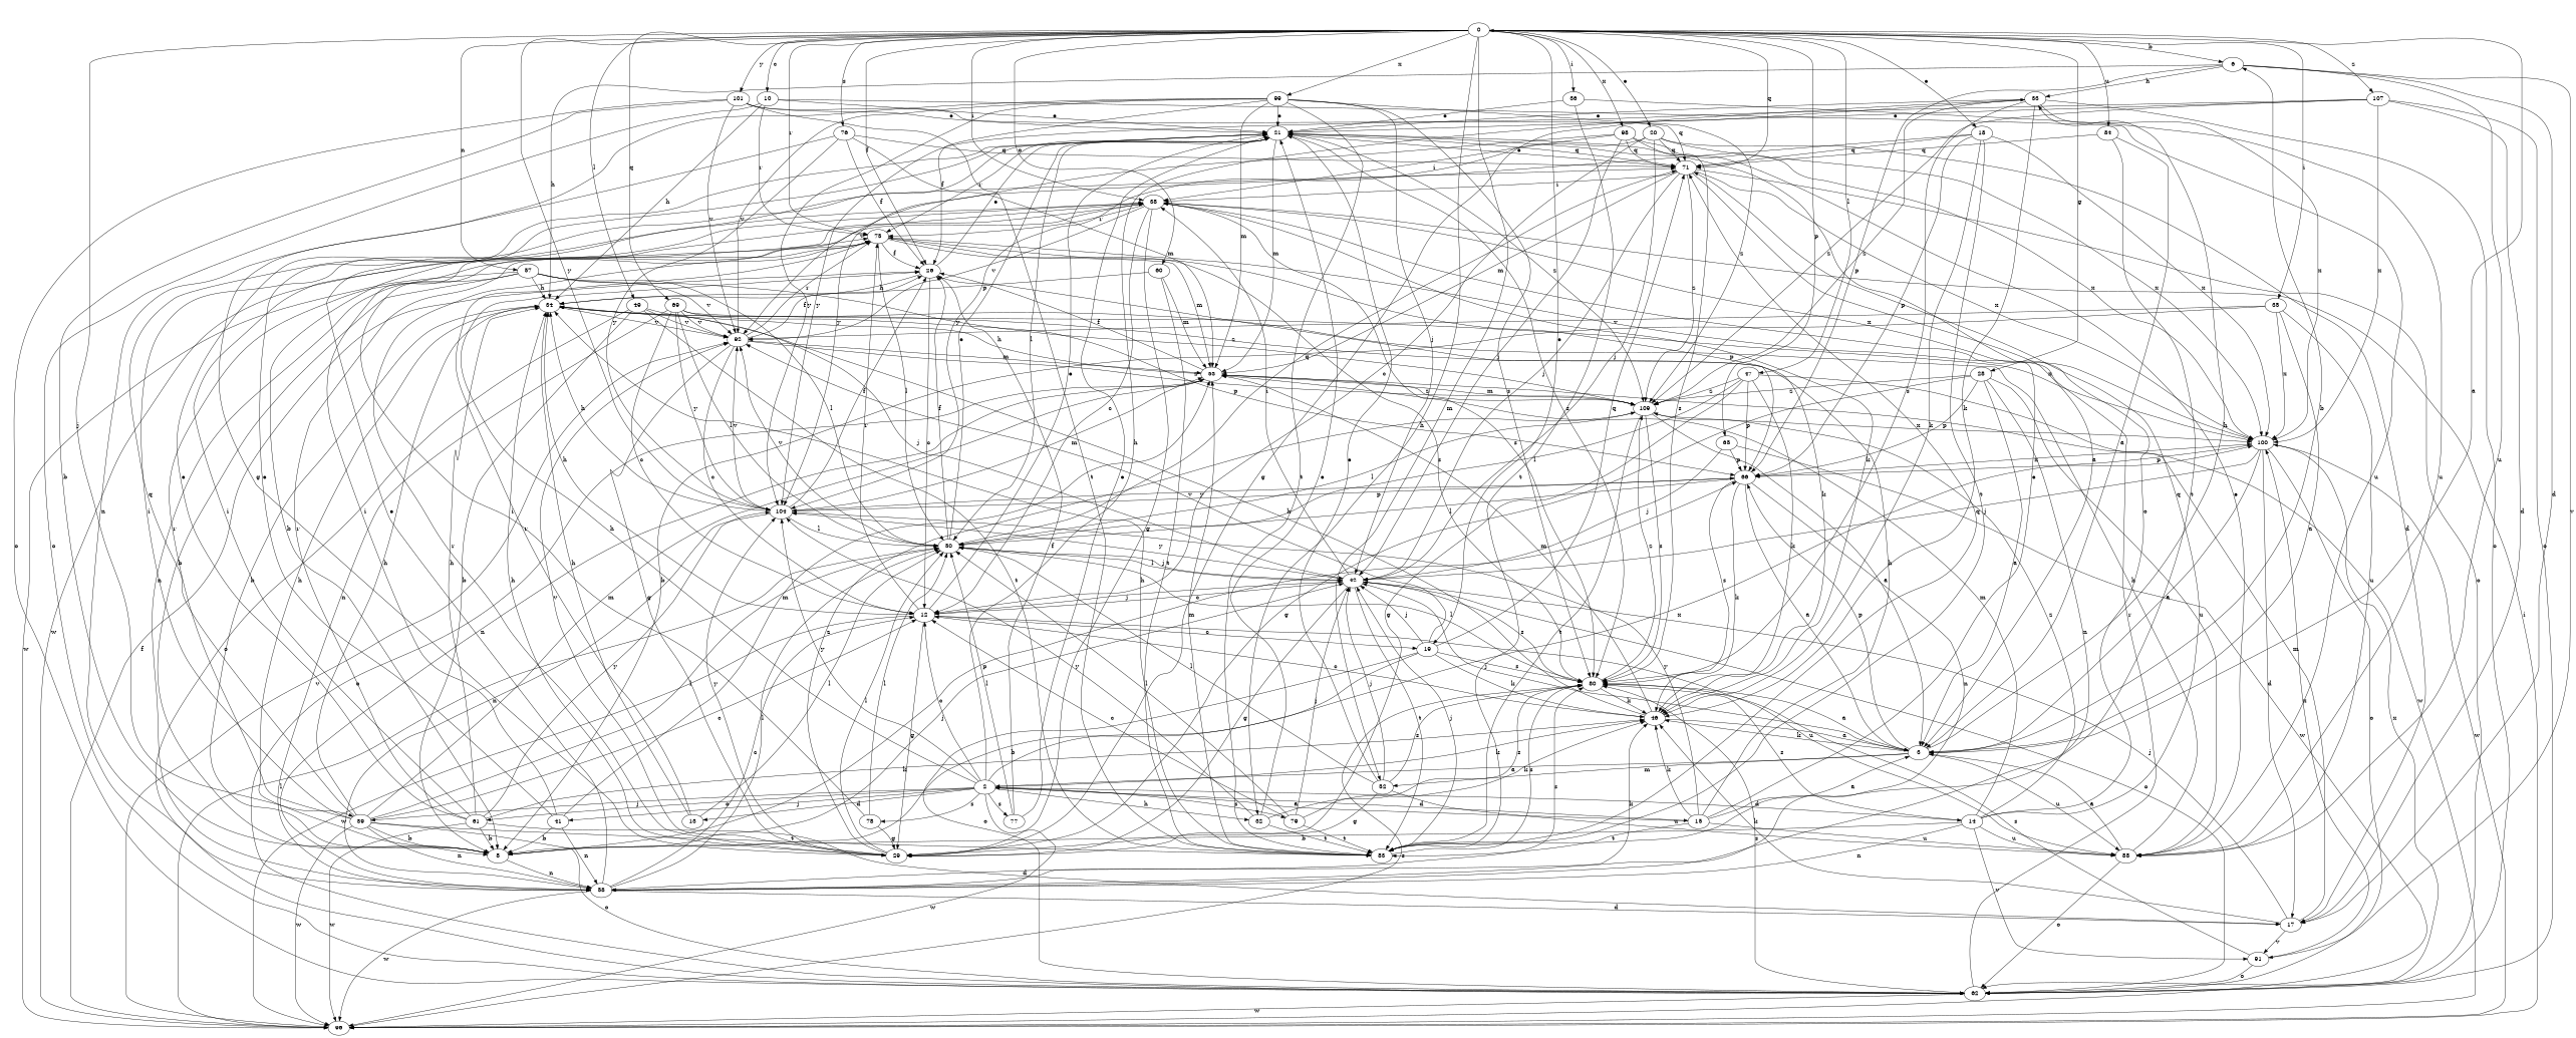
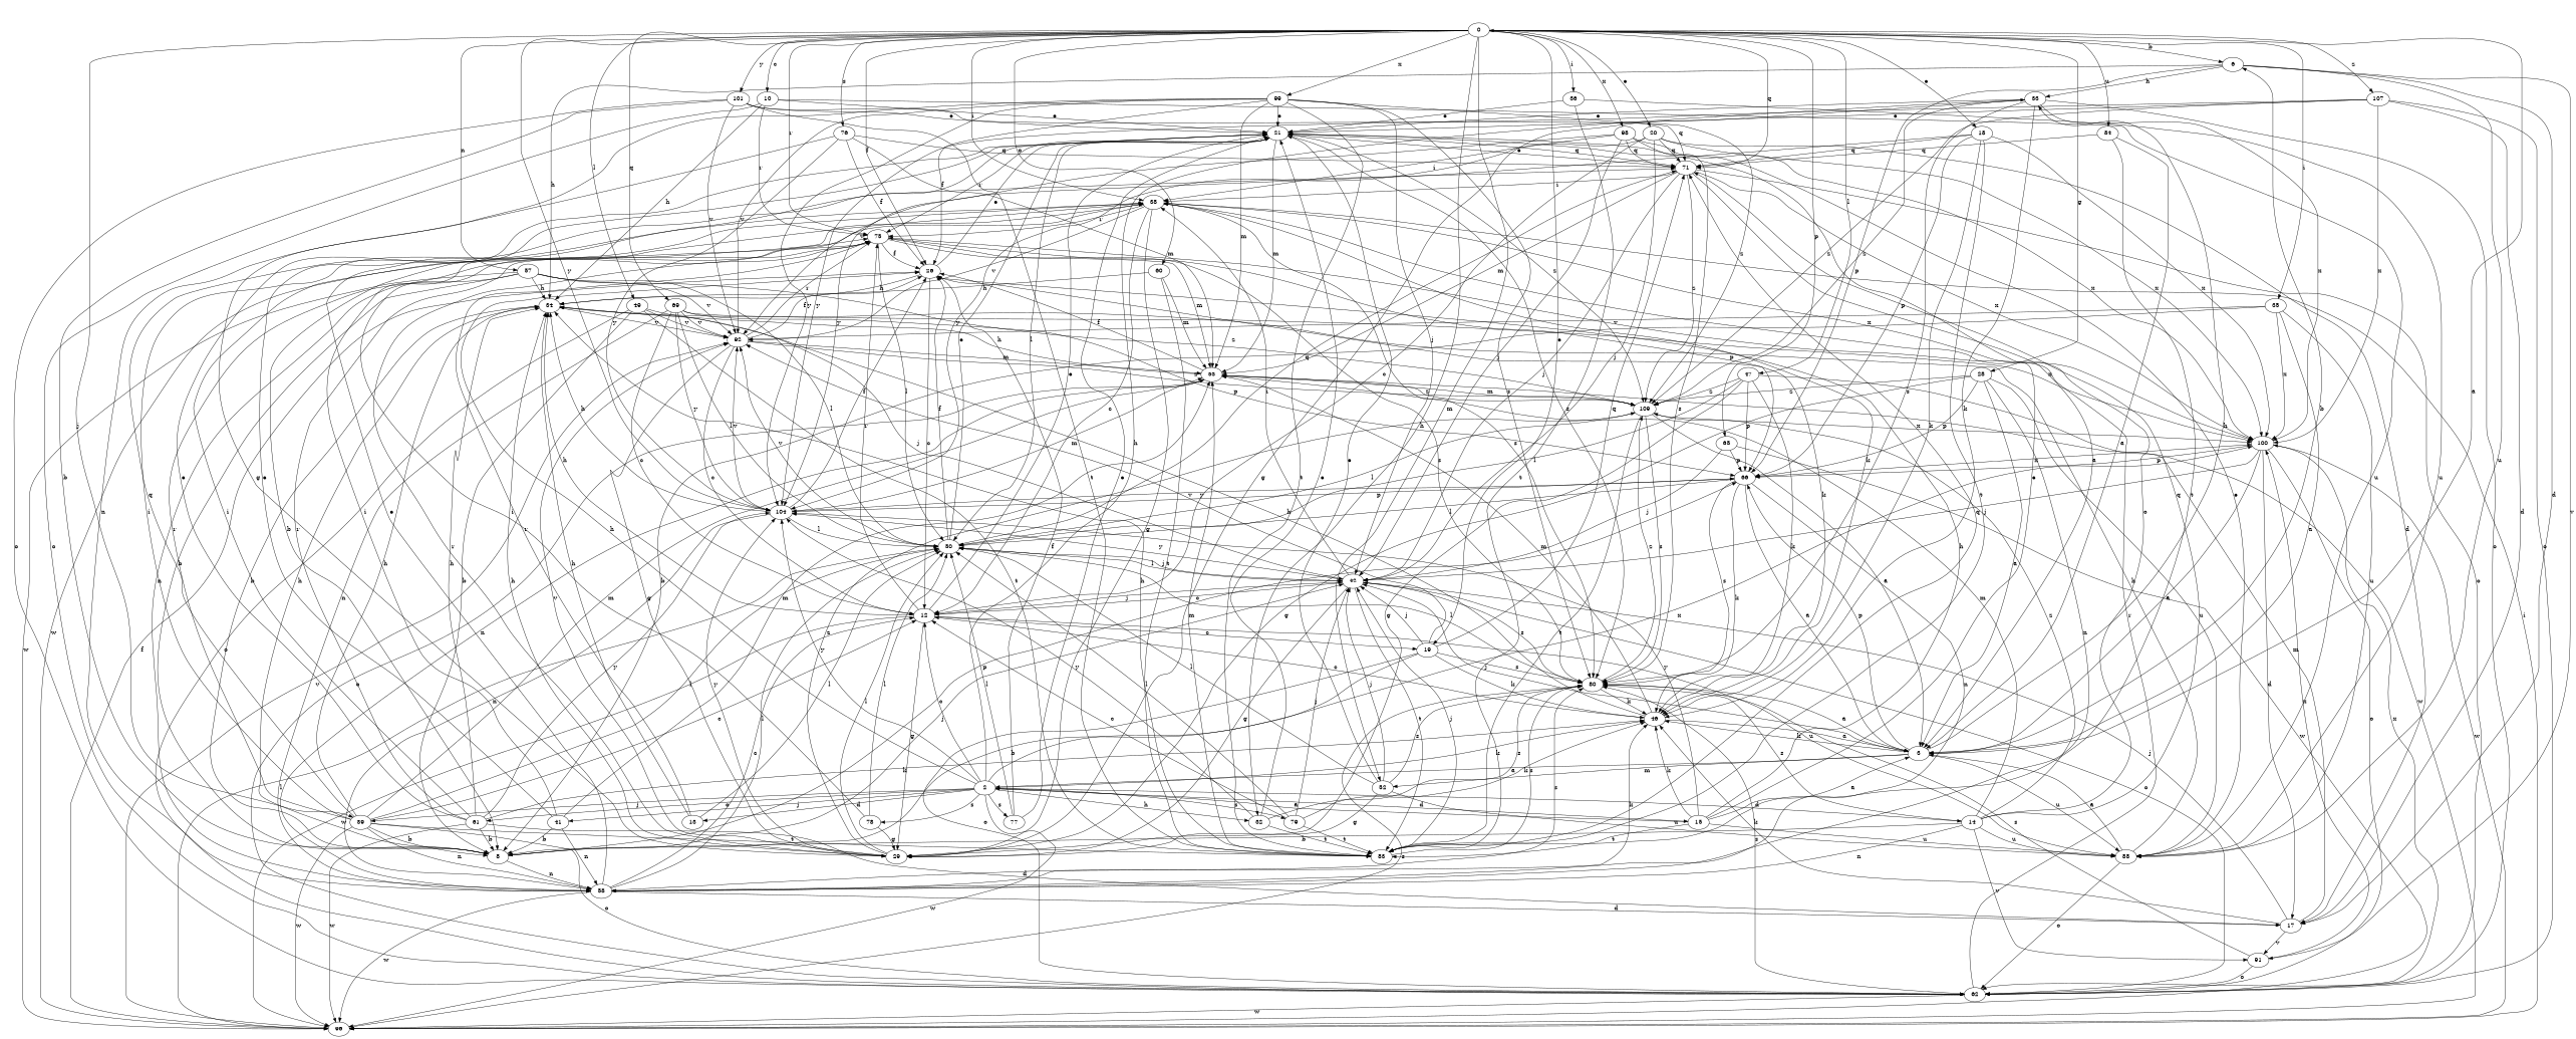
  strict digraph {
    0
    6
    10
    18
    19
    20
    26
    28
    32
    35
    36
    38
    39
    47
    49
    52
    57
    60
    65
    69
    71
    75
    76
    84
    98
    99
    101
    104
    107
    33
    66
    88
    17
    34
    91
    21
    62
    46
    100
    83
    92
    42
    8
    80
    12
    3
    58
    29
    109
    96
    50
    53
    2
    13
    14
    15
    41
    61
    77
    78
    79
    0 -> 6 [label=b]
    0 -> 10 [label=c]
    0 -> 18 [label=e]
    0 -> 19 [label=e]
    0 -> 20 [label=e]
    0 -> 26 [label=f]
    0 -> 28 [label=g]
    0 -> 32 [label=h]
    0 -> 35 [label=i]
    0 -> 36 [label=i]
    0 -> 38 [label=i]
    0 -> 39 [label=j]
    0 -> 47 [label=l]
    0 -> 49 [label=l]
    0 -> 52 [label=m]
    0 -> 57 [label=n]
    0 -> 60 [label=o]
    0 -> 65 [label=p]
    0 -> 69 [label=q]
    0 -> 71 [label=q]
    0 -> 75 [label=r]
    0 -> 76 [label=s]
    0 -> 84 [label=u]
    0 -> 98 [label=x]
    0 -> 99 [label=x]
    0 -> 101 [label=y]
    0 -> 104 [label=y]
    0 -> 107 [label=z]
    6 -> 33 [label=h]
    6 -> 66 [label=p]
    6 -> 88 [label=u]
    6 -> 17 [label=d]
    6 -> 34 [label=h]
    6 -> 91 [label=v]
    10 -> 75 [label=r]
    10 -> 88 [label=u]
    10 -> 34 [label=h]
    10 -> 21 [label=e]
    10 -> 62 [label=o]
    18 -> 71 [label=q]
    18 -> 66 [label=p]
    18 -> 46 [label=k]
    18 -> 100 [label=x]
    18 -> 83 [label=t]
    18 -> 92 [label=v]
    19 -> 71 [label=q]
    19 -> 62 [label=o]
    19 -> 46 [label=k]
    19 -> 92 [label=v]
    19 -> 42 [label=j]
    19 -> 8 [label=b]
    19 -> 80 [label=s]
    20 -> 71 [label=q]
    20 -> 104 [label=y]
    20 -> 17 [label=d]
    20 -> 100 [label=x]
    20 -> 42 [label=j]
    20 -> 12 [label=c]
    26 -> 34 [label=h]
    26 -> 21 [label=e]
    26 -> 46 [label=k]
    26 -> 12 [label=c]
    28 -> 66 [label=p]
    28 -> 88 [label=u]
    28 -> 3 [label=a]
    28 -> 58 [label=n]
    28 -> 29 [label=g]
    28 -> 109 [label=z]
    32 -> 104 [label=y]
    32 -> 21 [label=e]
    32 -> 83 [label=t]
    32 -> 80 [label=s]
    35 -> 88 [label=u]
    35 -> 100 [label=x]
    35 -> 92 [label=v]
    35 -> 8 [label=b]
    35 -> 3 [label=a]
    36 -> 88 [label=u]
    36 -> 21 [label=e]
    36 -> 83 [label=t]
    38 -> 75 [label=r]
    38 -> 46 [label=k]
    38 -> 100 [label=x]
    38 -> 92 [label=v]
    38 -> 8 [label=b]
    38 -> 80 [label=s]
    38 -> 12 [label=c]
    38 -> 29 [label=g]
    39 -> 38 [label=i]
    39 -> 71 [label=q]
    39 -> 75 [label=r]
    39 -> 34 [label=h]
    39 -> 62 [label=o]
    39 -> 83 [label=t]
    39 -> 8 [label=b]
    39 -> 12 [label=c]
    39 -> 58 [label=n]
    39 -> 96 [label=w]
    39 -> 50 [label=l]
    39 -> 53 [label=m]
    47 -> 66 [label=p]
    47 -> 46 [label=k]
    47 -> 29 [label=g]
    47 -> 109 [label=z]
    47 -> 96 [label=w]
    47 -> 50 [label=l]
    49 -> 62 [label=o]
    49 -> 83 [label=t]
    49 -> 92 [label=v]
    49 -> 42 [label=j]
    49 -> 8 [label=b]
    52 -> 88 [label=u]
    52 -> 21 [label=e]
    52 -> 42 [label=j]
    52 -> 80 [label=s]
    52 -> 29 [label=g]
    52 -> 50 [label=l]
    57 -> 34 [label=h]
    57 -> 92 [label=v]
    57 -> 8 [label=b]
    57 -> 58 [label=n]
    57 -> 109 [label=z]
    57 -> 96 [label=w]
    57 -> 50 [label=l]
-   60 -> 34 [label=p]
+   60 -> 34 [label=h]
    60 -> 83 [label=t]
    60 -> 53 [label=m]
    65 -> 66 [label=p]
    65 -> 42 [label=j]
    65 -> 96 [label=w]
    69 -> 104 [label=y]
    69 -> 66 [label=p]
    69 -> 100 [label=x]
    69 -> 92 [label=v]
    69 -> 12 [label=c]
    69 -> 58 [label=n]
    69 -> 50 [label=l]
    71 -> 38 [label=i]
    71 -> 21 [label=e]
    71 -> 62 [label=o]
    71 -> 100 [label=x]
    71 -> 42 [label=j]
    71 -> 3 [label=a]
    71 -> 109 [label=z]
    71 -> 53 [label=m]
    75 -> 26 [label=f]
    75 -> 66 [label=p]
    75 -> 80 [label=s]
    75 -> 96 [label=w]
    75 -> 50 [label=l]
    75 -> 53 [label=m]
    76 -> 26 [label=f]
    76 -> 71 [label=q]
    76 -> 104 [label=y]
    76 -> 58 [label=n]
    76 -> 53 [label=m]
    84 -> 71 [label=q]
    84 -> 83 [label=t]
    84 -> 3 [label=a]
    98 -> 38 [label=i]
    98 -> 71 [label=q]
    98 -> 104 [label=y]
    98 -> 100 [label=x]
    98 -> 42 [label=j]
    98 -> 80 [label=s]
    99 -> 26 [label=f]
    99 -> 71 [label=q]
    99 -> 104 [label=y]
    99 -> 21 [label=e]
    99 -> 83 [label=t]
    99 -> 92 [label=v]
    99 -> 42 [label=j]
    99 -> 80 [label=s]
    99 -> 29 [label=g]
    99 -> 53 [label=m]
    101 -> 21 [label=e]
    101 -> 62 [label=o]
    101 -> 83 [label=t]
    101 -> 92 [label=v]
    101 -> 8 [label=b]
    101 -> 109 [label=z]
    104 -> 26 [label=f]
    104 -> 66 [label=p]
    104 -> 34 [label=h]
    104 -> 92 [label=v]
    104 -> 58 [label=n]
    104 -> 50 [label=l]
    104 -> 53 [label=m]
    107 -> 104 [label=y]
    107 -> 17 [label=d]
    107 -> 21 [label=e]
    107 -> 62 [label=o]
    107 -> 100 [label=x]
    107 -> 109 [label=z]
    33 -> 21 [label=e]
    33 -> 62 [label=o]
    33 -> 46 [label=k]
    33 -> 100 [label=x]
    33 -> 80 [label=s]
    33 -> 29 [label=g]
    33 -> 109 [label=z]
    66 -> 104 [label=y]
    66 -> 46 [label=k]
    66 -> 100 [label=x]
    66 -> 80 [label=s]
    66 -> 3 [label=a]
    66 -> 58 [label=n]
    66 -> 50 [label=l]
    88 -> 34 [label=h]
    88 -> 21 [label=e]
    88 -> 62 [label=o]
    88 -> 3 [label=a]
    17 -> 91 [label=v]
    17 -> 46 [label=k]
    17 -> 42 [label=j]
    17 -> 53 [label=m]
    34 -> 92 [label=v]
    34 -> 8 [label=b]
    91 -> 62 [label=o]
    91 -> 100 [label=x]
    91 -> 80 [label=s]
    21 -> 71 [label=q]
    21 -> 75 [label=r]
    21 -> 80 [label=s]
    21 -> 109 [label=z]
    21 -> 50 [label=l]
    21 -> 53 [label=m]
    62 -> 75 [label=r]
    62 -> 100 [label=x]
    62 -> 80 [label=s]
    62 -> 96 [label=w]
    46 -> 34 [label=h]
    46 -> 12 [label=c]
    46 -> 3 [label=a]
    46 -> 53 [label=m]
    100 -> 66 [label=p]
    100 -> 17 [label=d]
    100 -> 62 [label=o]
    100 -> 42 [label=j]
    100 -> 3 [label=a]
    100 -> 96 [label=w]
    83 -> 71 [label=q]
    83 -> 34 [label=h]
    83 -> 42 [label=j]
    83 -> 80 [label=s]
    83 -> 53 [label=m]
    92 -> 26 [label=f]
    92 -> 75 [label=r]
    92 -> 12 [label=c]
    92 -> 29 [label=g]
    92 -> 109 [label=z]
    92 -> 53 [label=m]
    42 -> 38 [label=i]
    42 -> 104 [label=y]
    42 -> 62 [label=o]
    42 -> 83 [label=t]
    42 -> 80 [label=s]
    42 -> 12 [label=c]
    42 -> 29 [label=g]
    42 -> 50 [label=l]
    8 -> 66 [label=p]
    8 -> 34 [label=h]
    8 -> 42 [label=j]
    8 -> 58 [label=n]
    80 -> 46 [label=k]
    80 -> 3 [label=a]
    80 -> 109 [label=z]
    80 -> 50 [label=l]
    12 -> 19 [label=c]
    12 -> 75 [label=r]
    12 -> 88 [label=u]
    12 -> 34 [label=h]
    12 -> 21 [label=e]
    12 -> 42 [label=j]
    12 -> 29 [label=g]
    12 -> 96 [label=w]
    3 -> 0 [label=a]
    3 -> 6 [label=b]
    3 -> 52 [label=m]
    3 -> 33 [label=h]
    3 -> 66 [label=p]
    3 -> 88 [label=u]
    3 -> 46 [label=k]
    3 -> 42 [label=j]
    3 -> 2 [label=a]
    58 -> 17 [label=d]
    58 -> 21 [label=e]
    58 -> 46 [label=k]
    58 -> 80 [label=s]
    58 -> 12 [label=c]
    58 -> 96 [label=w]
    58 -> 50 [label=l]
    29 -> 75 [label=r]
    29 -> 104 [label=y]
    29 -> 34 [label=h]
    29 -> 92 [label=v]
    29 -> 109 [label=z]
    29 -> 50 [label=l]
    109 -> 100 [label=x]
    109 -> 83 [label=t]
    109 -> 80 [label=s]
    109 -> 3 [label=a]
    109 -> 50 [label=l]
    109 -> 53 [label=m]
    96 -> 26 [label=f]
    96 -> 38 [label=i]
    96 -> 92 [label=v]
    96 -> 80 [label=s]
    96 -> 50 [label=l]
    50 -> 26 [label=f]
    50 -> 71 [label=q]
    50 -> 21 [label=e]
    50 -> 92 [label=v]
    50 -> 42 [label=j]
    53 -> 26 [label=f]
    53 -> 34 [label=h]
    53 -> 62 [label=o]
    53 -> 58 [label=n]
    53 -> 109 [label=z]
    2 -> 26 [label=h]
    2 -> 32 [label=h]
    2 -> 39 [label=j]
    2 -> 104 [label=y]
    2 -> 33 [label=h]
    2 -> 46 [label=k]
    2 -> 100 [label=x]
    2 -> 12 [label=c]
    2 -> 96 [label=w]
    2 -> 13 [label=d]
    2 -> 14 [label=d]
    2 -> 15 [label=d]
    2 -> 41 [label=j]
    2 -> 61 [label=o]
    2 -> 77 [label=s]
    2 -> 78 [label=s]
    2 -> 79 [label=s]
    13 -> 75 [label=r]
    13 -> 34 [label=h]
    13 -> 50 [label=l]
    14 -> 38 [label=o]
    14 -> 71 [label=q]
    14 -> 88 [label=u]
    14 -> 91 [label=v]
    14 -> 8 [label=b]
    14 -> 80 [label=s]
    14 -> 58 [label=n]
    14 -> 109 [label=z]
    14 -> 53 [label=m]
    15 -> 104 [label=y]
    15 -> 88 [label=u]
-   15 -> 34 [label=h]
+   15 -> 26 [label=h]
    15 -> 21 [label=e]
    15 -> 46 [label=k]
    15 -> 83 [label=t]
    15 -> 3 [label=a]
    15 -> 2 [label=a]
    41 -> 38 [label=i]
    41 -> 21 [label=e]
    41 -> 8 [label=b]
    41 -> 58 [label=n]
    41 -> 53 [label=m]
    61 -> 38 [label=i]
    61 -> 75 [label=r]
    61 -> 104 [label=y]
    61 -> 17 [label=d]
    61 -> 34 [label=h]
    61 -> 21 [label=e]
    61 -> 46 [label=k]
    61 -> 8 [label=b]
    61 -> 96 [label=w]
    77 -> 26 [label=f]
    77 -> 21 [label=e]
    77 -> 50 [label=l]
    78 -> 38 [label=i]
    78 -> 29 [label=g]
    78 -> 50 [label=l]
    79 -> 46 [label=k]
    79 -> 83 [label=t]
    79 -> 42 [label=j]
    79 -> 12 [label=c]
    79 -> 50 [label=l]
  }
